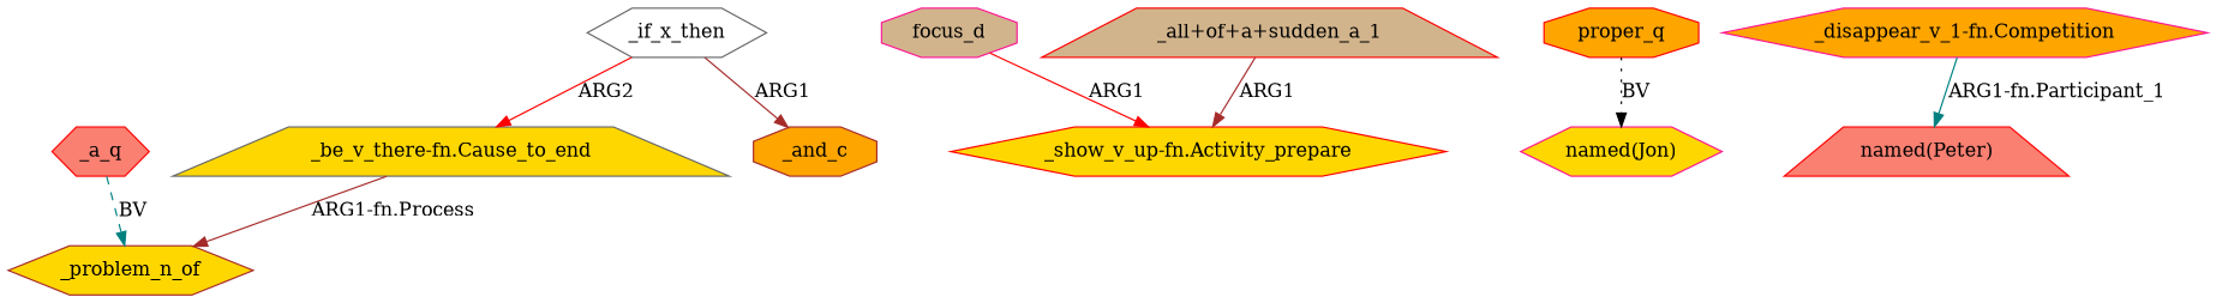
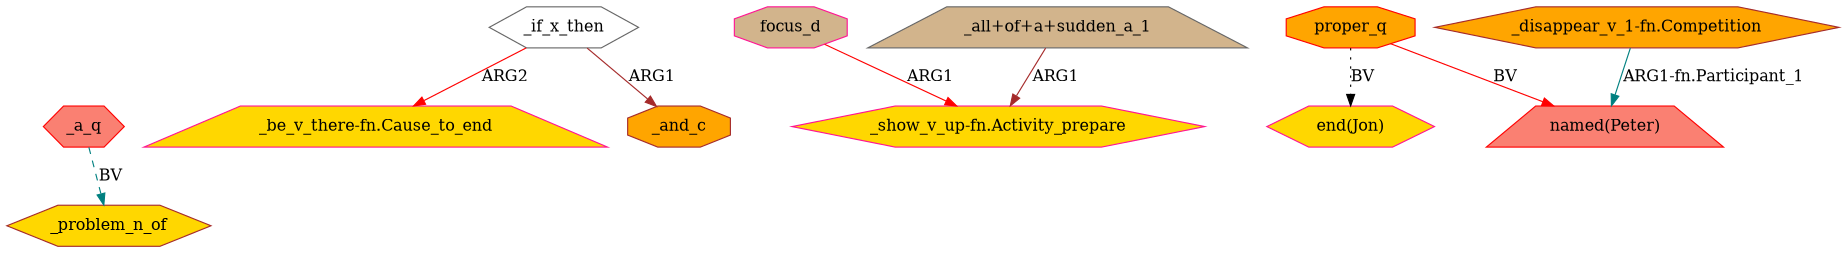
  digraph {
    node [color=red fillcolor=gold shape=hexagon style=filled]
    edge [color=red style=solid]
    _a_q [fillcolor=salmon]
    _problem_n_of [color=brown]
    focus_d [color=deeppink fillcolor=tan shape=octagon]
-   "_show_v_up-fn.Activity_prepare"
-   "named(Jon)" [color=deeppink]
+   "_show_v_up-fn.Activity_prepare" [color=deeppink]
+   "named(Jon)" [color=deeppink label="end(Jon)"]
    _if_x_then [color=gray40 fillcolor=white]
-   "_be_v_there-fn.Cause_to_end" [color=gray40 shape=trapezium]
+   "_be_v_there-fn.Cause_to_end" [color=deeppink shape=trapezium]
    _and_c [color=brown fillcolor=orange shape=octagon]
-   "_disappear_v_1-fn.Competition" [color=deeppink fillcolor=orange]
+   "_disappear_v_1-fn.Competition" [color=brown fillcolor=orange]
    "named(Peter)" [fillcolor=salmon shape=trapezium]
    proper_q [fillcolor=orange shape=octagon]
-   "_all+of+a+sudden_a_1" [fillcolor=tan shape=trapezium]
+   "_all+of+a+sudden_a_1" [color=gray40 fillcolor=tan shape=trapezium]
    _a_q -> _problem_n_of [color=teal label=BV style=dashed]
    focus_d -> "_show_v_up-fn.Activity_prepare" [label=ARG1]
    _if_x_then -> "_be_v_there-fn.Cause_to_end" [label=ARG2]
    _if_x_then -> _and_c [color=brown label=ARG1]
-   "_be_v_there-fn.Cause_to_end" -> _problem_n_of [color=brown label="ARG1-fn.Process"]
    "_disappear_v_1-fn.Competition" -> "named(Peter)" [color=teal label="ARG1-fn.Participant_1"]
    proper_q -> "named(Jon)" [color=black label=BV style=dotted]
+   proper_q -> "named(Peter)" [label=BV]
    "_all+of+a+sudden_a_1" -> "_show_v_up-fn.Activity_prepare" [color=brown label=ARG1]
  }
